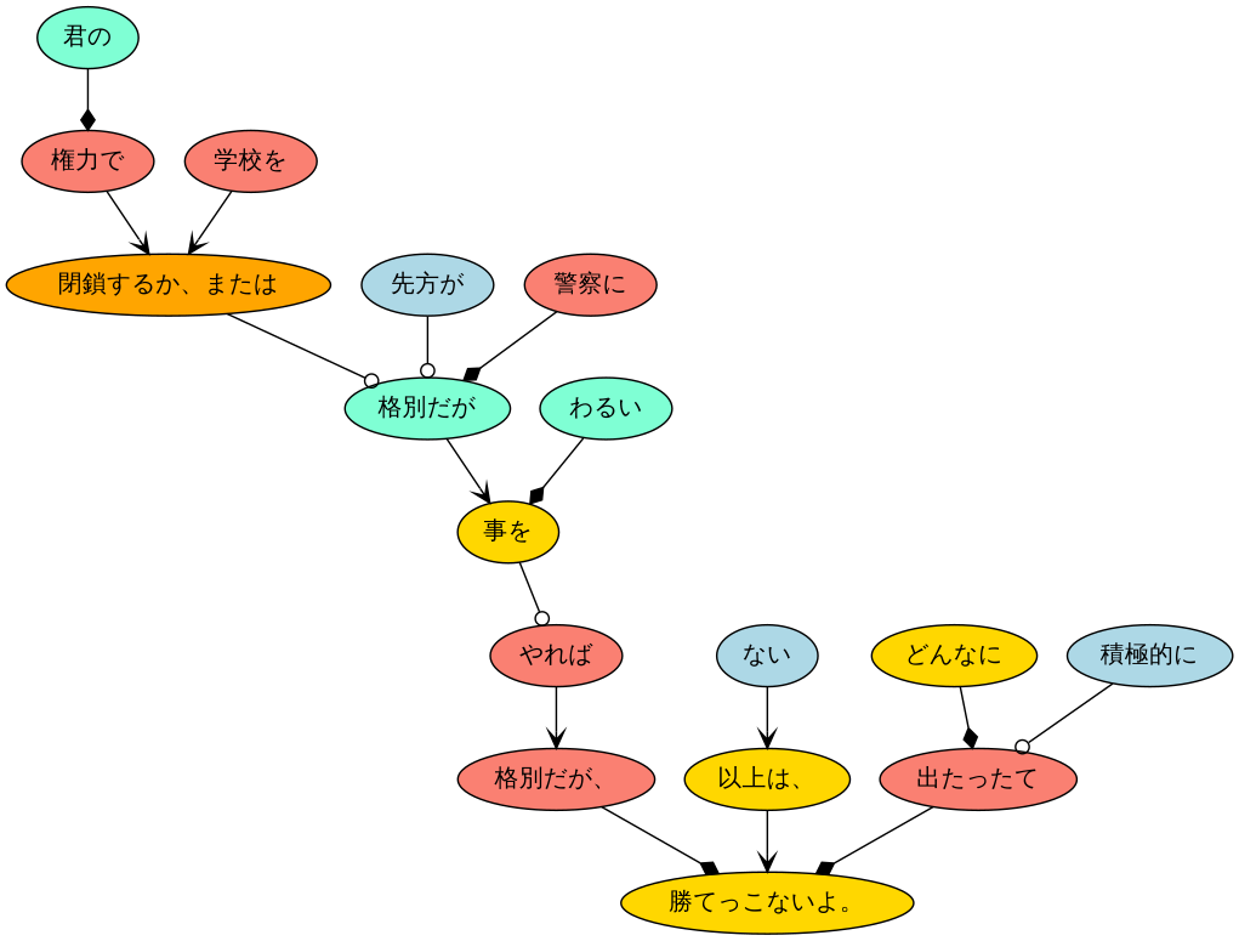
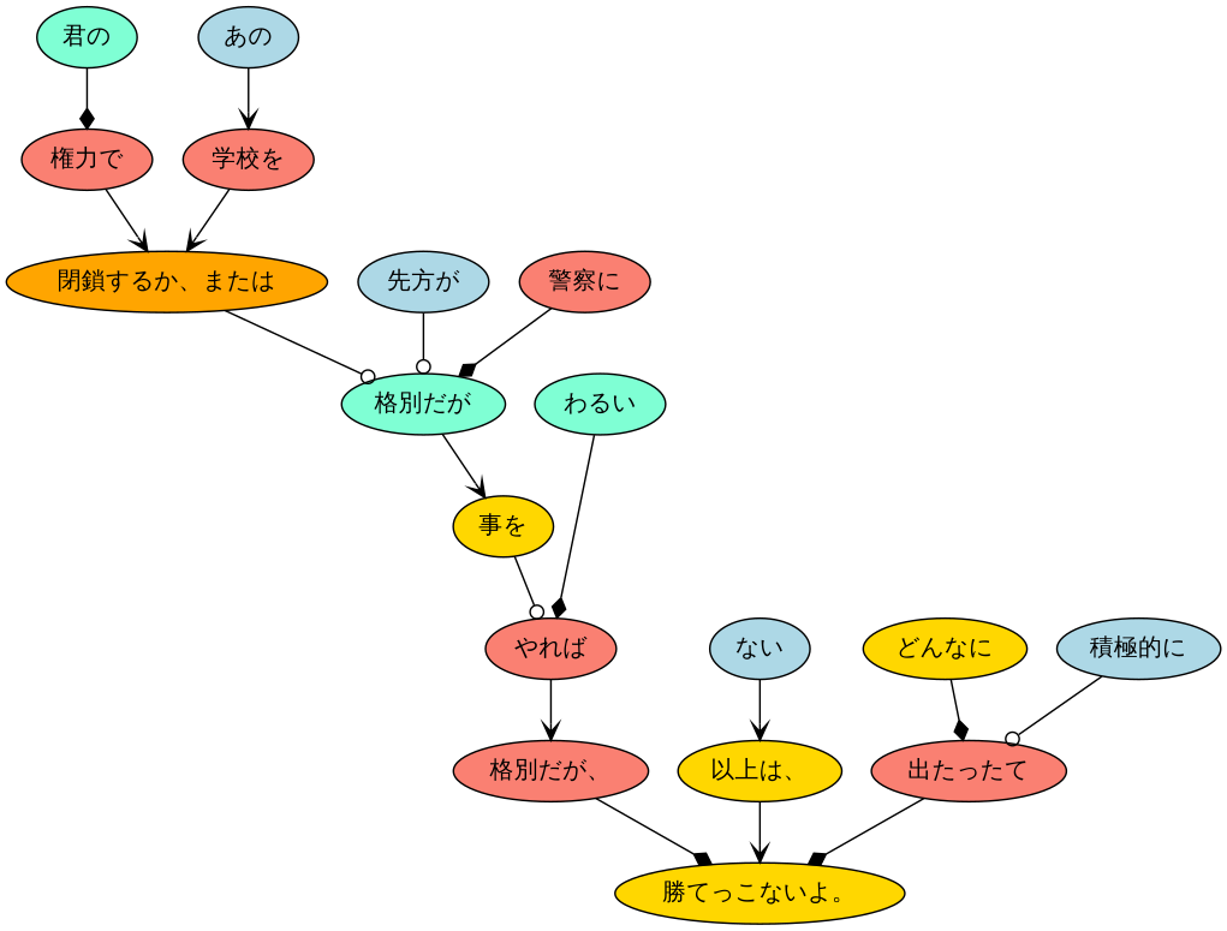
  digraph {
    node [fillcolor=salmon style=filled]
    edge [arrowhead=vee]
    n1 [fillcolor=aquamarine label="君の"]
    n2 [label="権力で"]
    n3 [fillcolor=orange label="閉鎖するか、または"]
    n4 [fillcolor=aquamarine label="格別だが"]
+   n5 [fillcolor=lightblue label="あの"]
    n6 [label="学校を"]
    n7 [fillcolor=gold label="事を"]
    n8 [fillcolor=lightblue label="先方が"]
    n9 [label="警察に"]
    n10 [label="やれば"]
    n11 [fillcolor=aquamarine label="わるい"]
    n12 [label="格別だが、"]
    n13 [fillcolor=gold label="勝てっこないよ。"]
    n14 [fillcolor=lightblue label="ない"]
    n15 [fillcolor=gold label="以上は、"]
    n16 [fillcolor=gold label="どんなに"]
    n17 [label="出たったて"]
    n18 [fillcolor=lightblue label="積極的に"]
    n1 -> n2 [arrowhead=diamond]
    n2 -> n3
    n3 -> n4 [arrowhead=odot]
    n4 -> n7
+   n5 -> n6
    n6 -> n3
    n7 -> n10 [arrowhead=odot]
    n8 -> n4 [arrowhead=odot]
    n9 -> n4 [arrowhead=diamond]
    n10 -> n12
-   n11 -> n7 [arrowhead=diamond]
+   n11 -> n10 [arrowhead=diamond]
    n12 -> n13 [arrowhead=diamond]
    n14 -> n15
    n15 -> n13
    n16 -> n17 [arrowhead=diamond]
    n17 -> n13 [arrowhead=diamond]
    n18 -> n17 [arrowhead=odot]
  }
